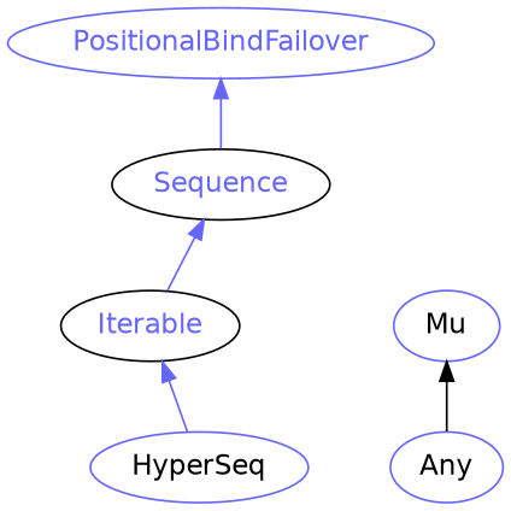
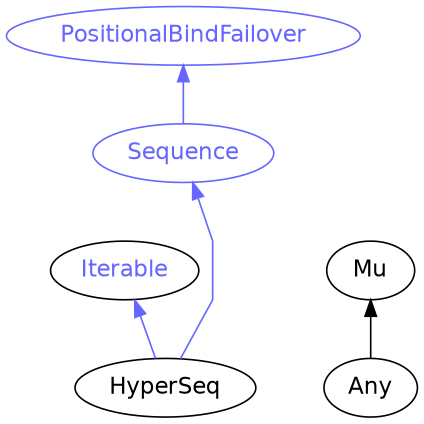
  digraph {
    fontname="DejaVu Sans"
    rankdir=BT
    splines=polyline
    node [color="#000000" fontcolor="#6666FF" fontname="DejaVu Sans"]
    edge [color="#6666FF" fontname="DejaVu Sans"]
    Iterable
-   HyperSeq [color="#6666FF" fontcolor="#000000"]
-   Sequence
-   Any [color="#6666FF" fontcolor="#000000"]
-   Mu [color="#6666FF" fontcolor="#000000"]
+   HyperSeq [fontcolor="#000000"]
+   Sequence [color="#6666FF"]
+   Any [fontcolor="#000000"]
+   Mu [fontcolor="#000000"]
    PositionalBindFailover [color="#6666FF"]
    HyperSeq -> Iterable
-   Iterable -> Sequence
+   HyperSeq -> Sequence
    Sequence -> PositionalBindFailover
    Any -> Mu [color="#000000"]
  }
